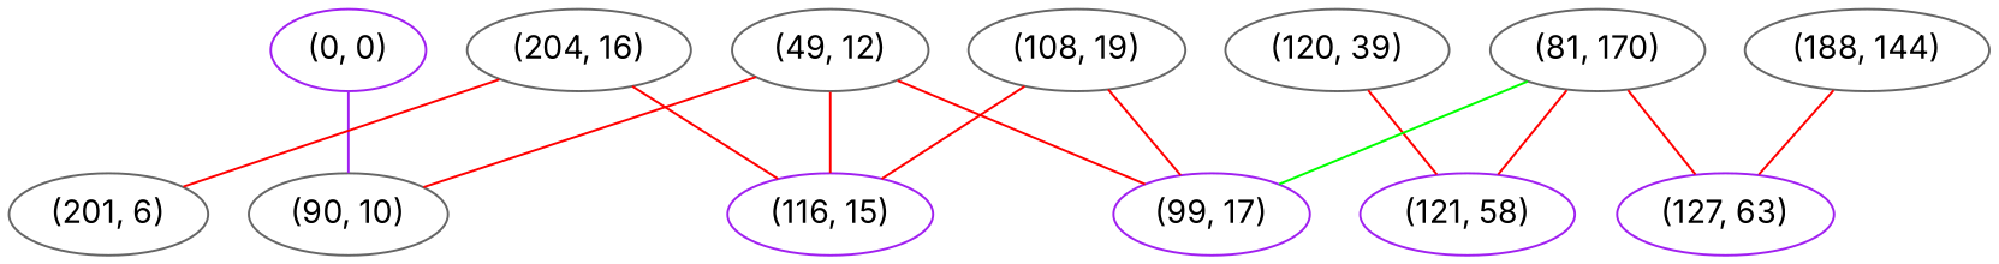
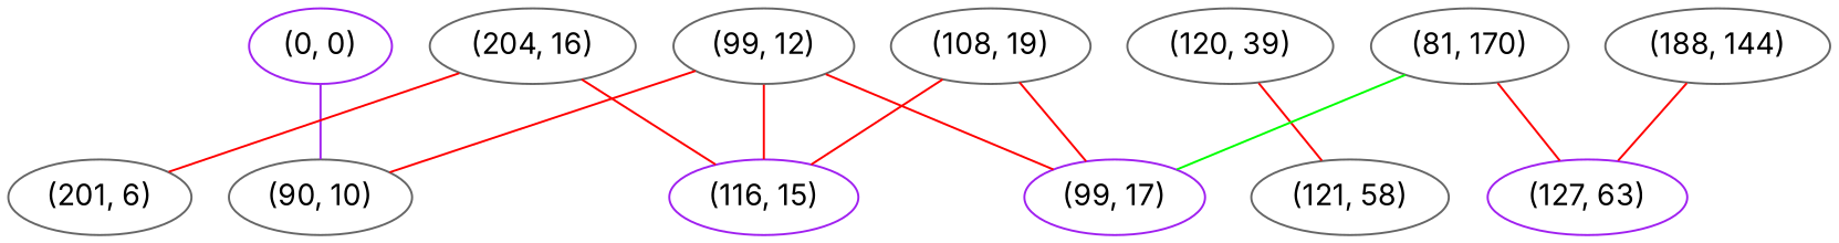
  graph {
    fontname=Inter
    node [color=gray40 fontname=Inter]
    edge [color=red fontname=Inter weight=1]
    "(0, 0)" [color=purple]
    "(90, 10)"
-   "(99, 12)" [label="(49, 12)"]
+   "(99, 12)"
    "(116, 15)" [color=purple]
    "(99, 17)" [color=purple]
-   "(121, 58)" [color=purple]
+   "(121, 58)"
    "(120, 39)"
    "(127, 63)" [color=purple]
    "(188, 144)"
    "(204, 16)"
    "(201, 6)"
    "(81, 170)"
    "(108, 19)"
    "(0, 0)" -- "(90, 10)" [color=purple weight=4]
    "(99, 12)" -- "(90, 10)"
    "(99, 12)" -- "(116, 15)"
    "(99, 12)" -- "(99, 17)"
    "(120, 39)" -- "(121, 58)"
    "(188, 144)" -- "(127, 63)"
    "(204, 16)" -- "(116, 15)"
    "(204, 16)" -- "(201, 6)"
    "(81, 170)" -- "(99, 17)" [color=green weight=2]
-   "(81, 170)" -- "(121, 58)"
    "(81, 170)" -- "(127, 63)"
    "(108, 19)" -- "(116, 15)"
    "(108, 19)" -- "(99, 17)"
  }
